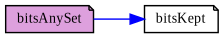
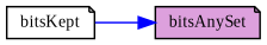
  digraph {
    rankdir=LR
    fontname="Liberation Serif"
    node [color=black fontname="Liberation Serif" fontsize=10 shape=note style=filled]
    n1 [fillcolor=plum fontcolor=black height=0.2 label=bitsAnySet width=0.4]
    n2 [fillcolor=white height=0.2 label=bitsKept width=0.4]
-   n1 -> n2 [color=blue fontname="Liberation Serif" fontsize=10 labelfontname=Helvetica labelfontsize=10 style=solid]
+   n2 -> n1 [color=blue fontname="Liberation Serif" fontsize=10 labelfontname=Helvetica labelfontsize=10 style=solid]
  }
